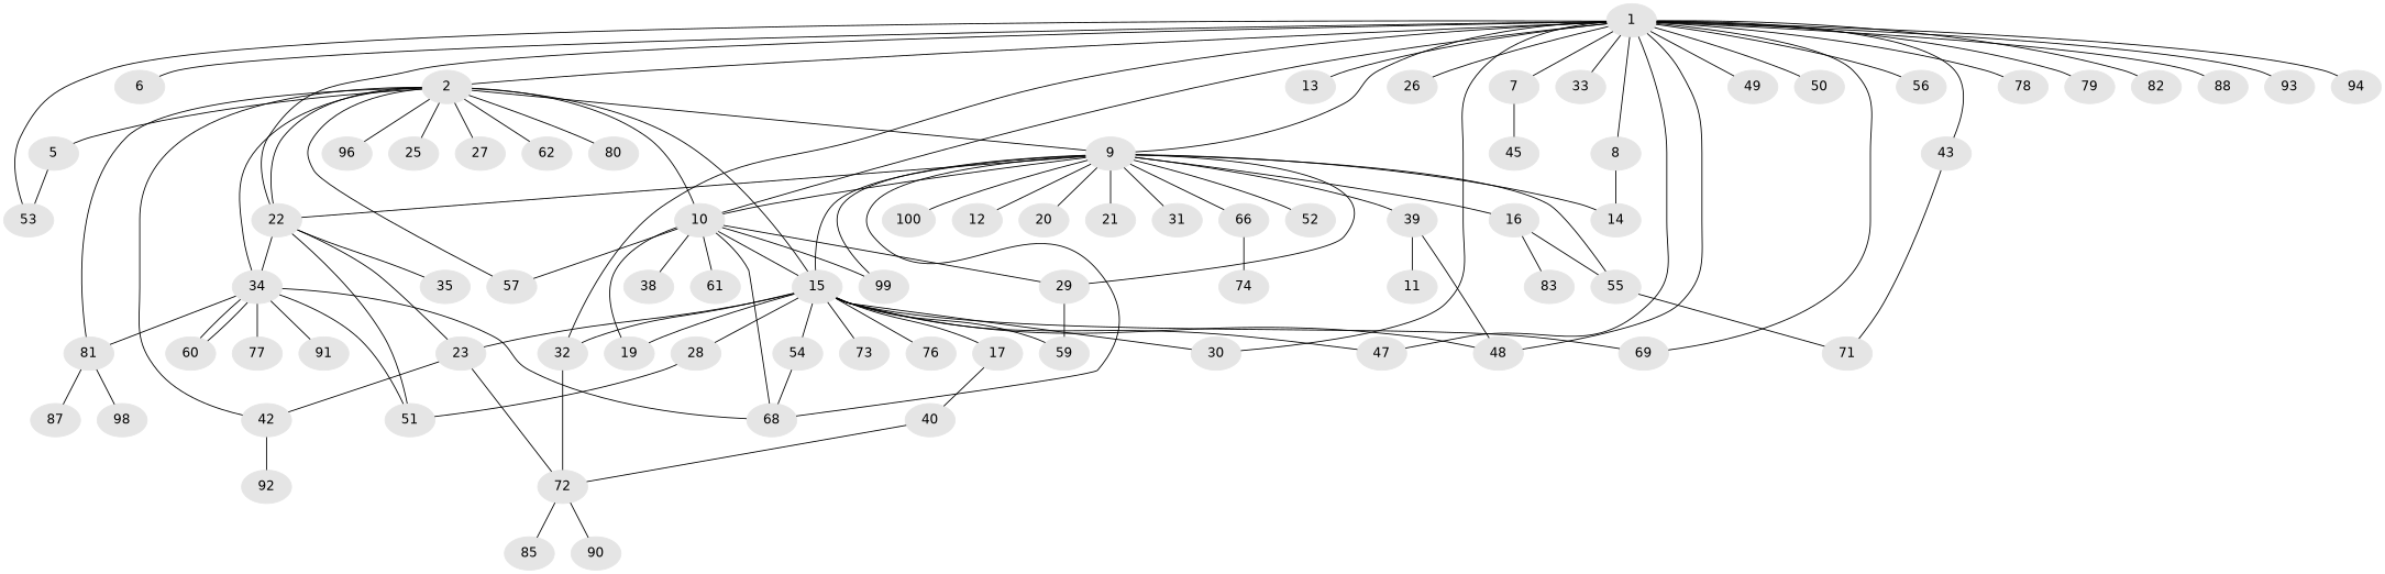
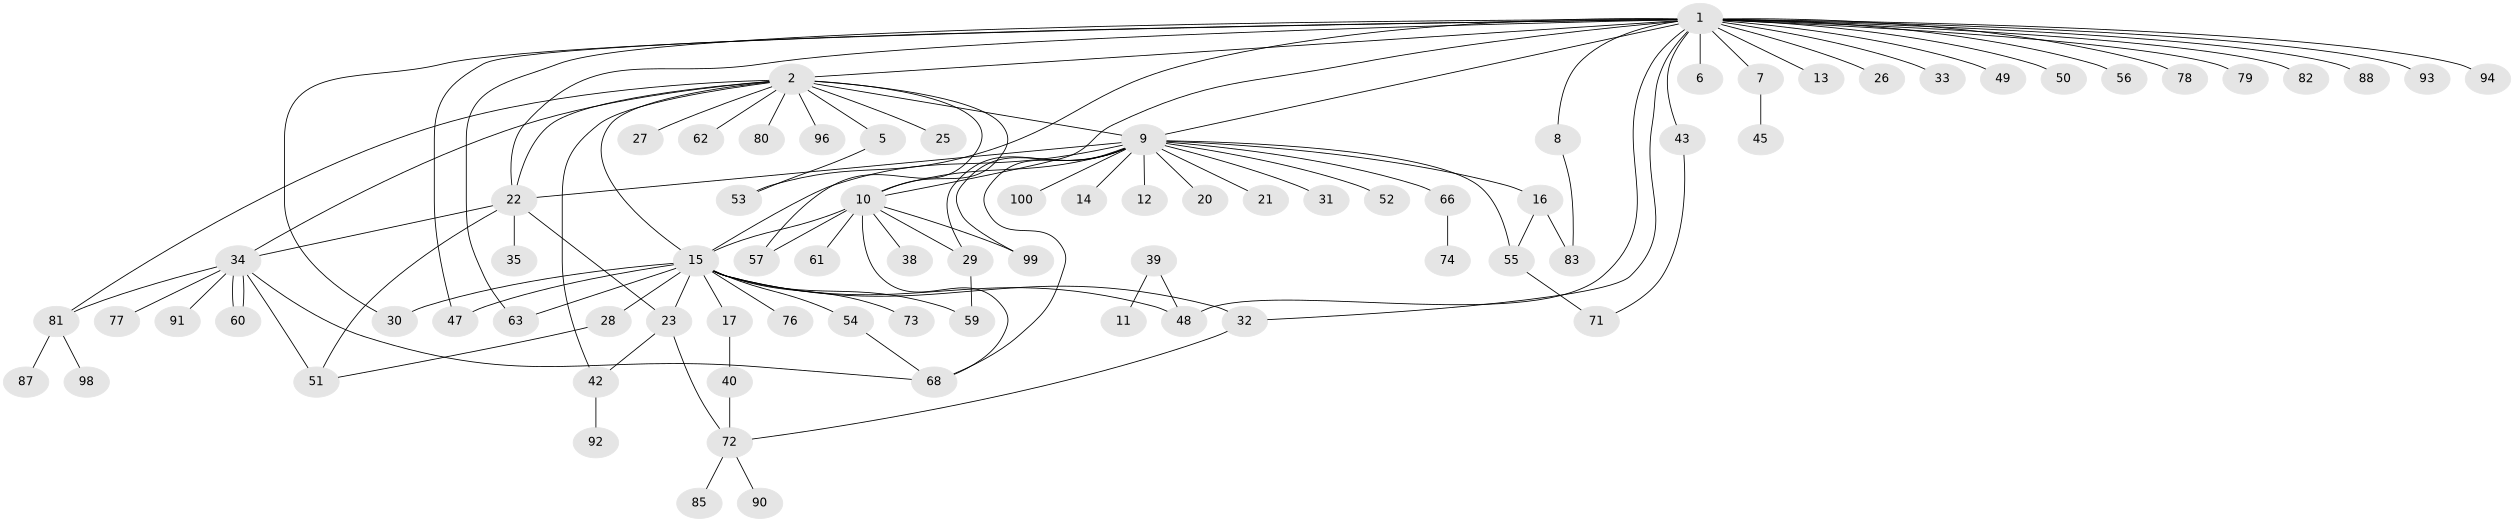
  graph {
    fontname="DejaVu Sans"
    node [color=gray90 fontname="DejaVu Sans" style=filled]
    edge [fontname="DejaVu Sans"]
    1 [super="+3"]
    2 [super="+4"]
    6
    7
    8
    9 [super="+11"]
    10 [super="+67"]
    13
    22 [super="+46"]
    26
    30
    32 [super="+44"]
    33
    43 [super="+63"]
    47
    48 [super="+70"]
    49
    50
    53
    56
-   69
+   69 [label=63]
    78
    79
    82
    88
    93
    94
    5
    15 [super="+18"]
    25
    27 [super="+36"]
    34 [super="+64"]
    42
    57 [super="+84"]
    62
    80
    81
    96
    45
    14
    12
    16 [super="+37"]
    20
    21
    29
    31
    39
    52
    55 [super="+95"]
    66
    68 [super="+97"]
    99
    100
-   19 [super="+24"]
    38
    61
    23 [super="+89"]
    35
    51 [super="+58"]
    72 [super="+75"]
    71 [super="+86"]
    17
    28 [super="+65"]
    54
    59
    73
    76
    60
    77
    91
    92
    87
    98
    83
    n75 [label=11]
    74
    40
    85
    90
    1 -- 2 [weight=2]
    1 -- 6
    1 -- 7
    1 -- 8
    1 -- 9
    1 -- 10
    1 -- 13
    1 -- 22
    1 -- 26
    1 -- 30
    1 -- 32
    1 -- 33
    1 -- 43
    1 -- 47
    1 -- 48
    1 -- 49
    1 -- 50
    1 -- 53
    1 -- 56
    1 -- 69
    1 -- 78
    1 -- 79
    1 -- 82
    1 -- 88
    1 -- 93
    1 -- 94
    2 -- 9
    2 -- 10
    2 -- 22
    2 -- 5
    2 -- 15
    2 -- 25
    2 -- 27
    2 -- 34
    2 -- 42
    2 -- 57
    2 -- 62
    2 -- 80
    2 -- 81
    2 -- 96
    7 -- 45
-   8 -- 14
+   8 -- 83
    9 -- 10
    9 -- 22
    9 -- 15
    9 -- 14
    9 -- 12
    9 -- 16
    9 -- 20
    9 -- 21
    9 -- 29
    9 -- 31
-   9 -- 39
    9 -- 52
    9 -- 55
    9 -- 66
    9 -- 68
    9 -- 99
    9 -- 100
    10 -- 15
    10 -- 57
    10 -- 29
    10 -- 68
    10 -- 99
-   10 -- 19
    10 -- 38
    10 -- 61
    22 -- 34
    22 -- 23
    22 -- 35
    22 -- 51
    32 -- 72
    43 -- 71
    5 -- 53
    15 -- 30
    15 -- 32
    15 -- 47
    15 -- 48
    15 -- 69
-   15 -- 19 [weight=2]
    15 -- 23
    15 -- 17
    15 -- 28
    15 -- 54
    15 -- 59
    15 -- 73
    15 -- 76
    34 -- 81
    34 -- 68
    34 -- 51
    34 -- 60
    34 -- 60
    34 -- 77
    34 -- 91
    42 -- 92
    81 -- 87
    81 -- 98
    16 -- 55
    16 -- 83
    29 -- 59
    39 -- 48
    39 -- n75
    55 -- 71
    66 -- 74
    23 -- 42
    23 -- 72
    72 -- 85
    72 -- 90
    17 -- 40
    28 -- 51
    54 -- 68
    40 -- 72
  }
